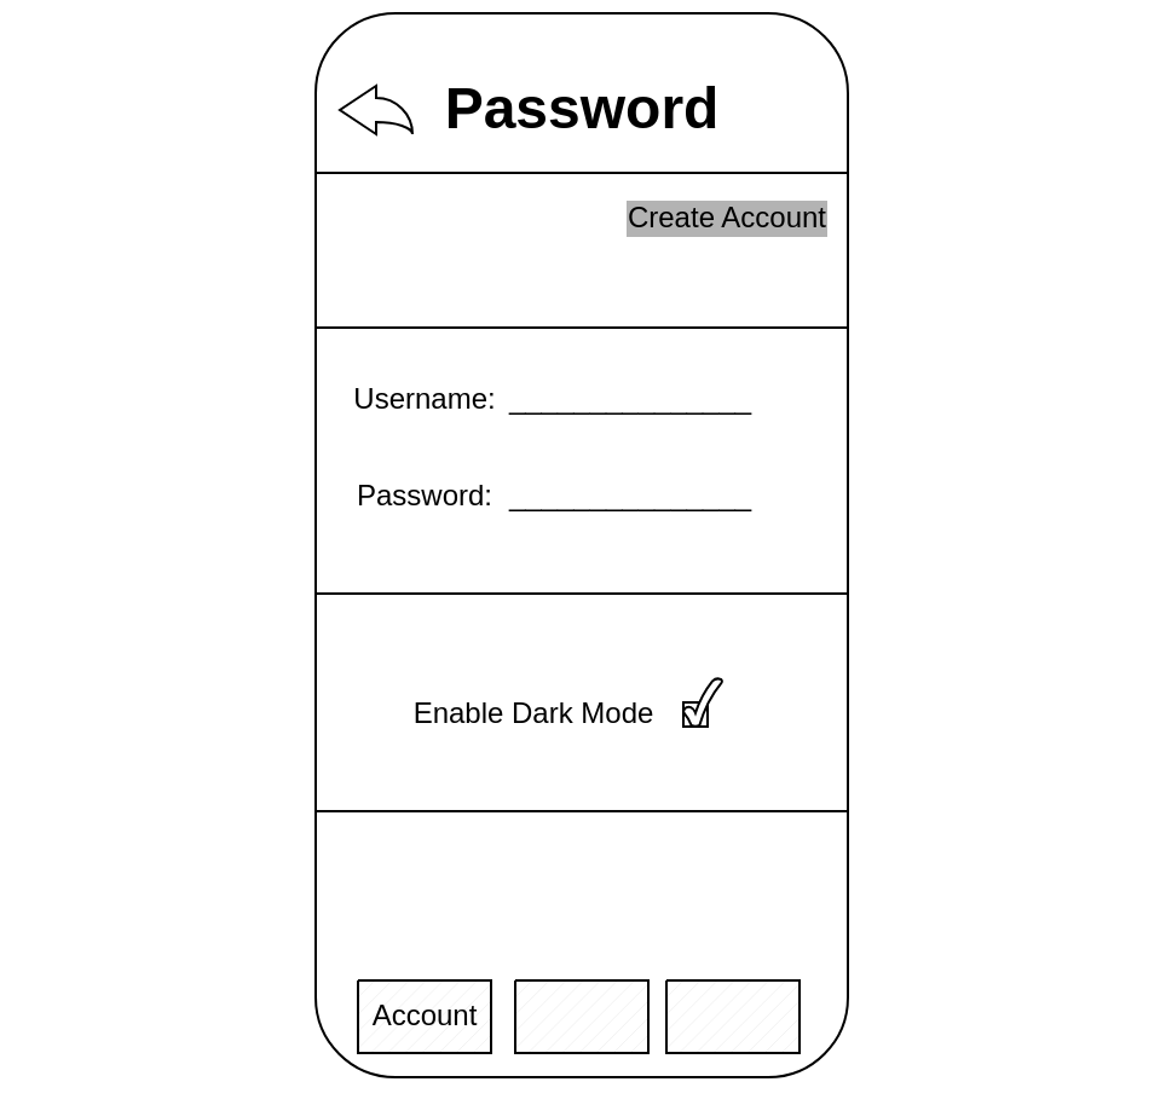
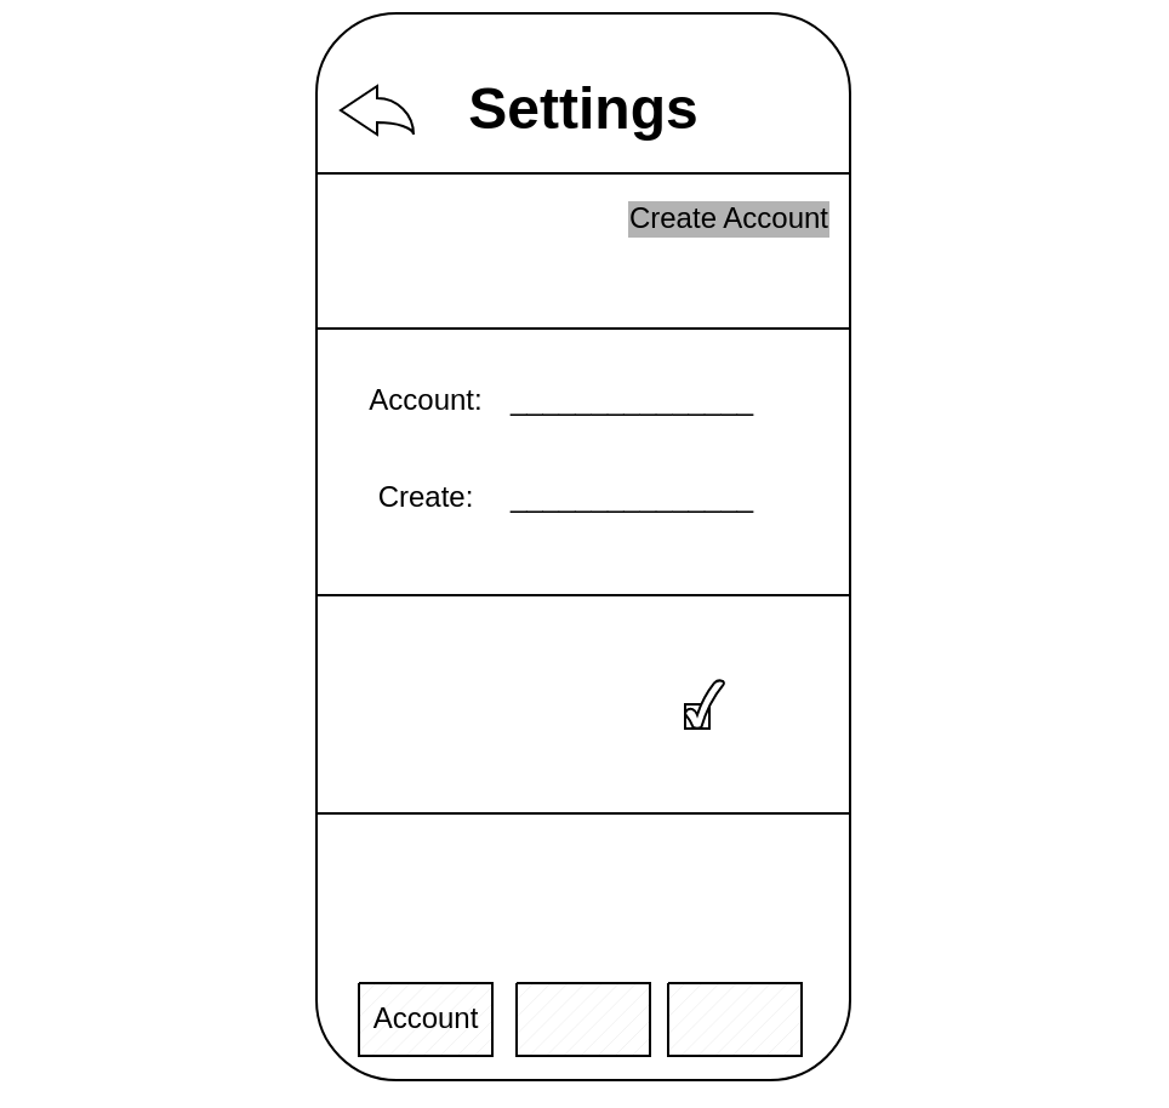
  <mxCell id="0" />
  <mxCell id="1" parent="0" />
  <mxCell id="2" value="" style="rounded=1;whiteSpace=wrap;html=1;fontColor=default;strokeColor=default;fillColor=default;rotation=-90;" vertex="1" parent="1"><mxGeometry x="20" y="115" width="440" height="220" as="geometry" /></mxCell>
  <mxCell id="3" value="" style="endArrow=none;html=1;rounded=0;fontColor=default;strokeColor=default;labelBackgroundColor=default;exitX=0.85;exitY=1;exitDx=0;exitDy=0;exitPerimeter=0;entryX=0.85;entryY=0;entryDx=0;entryDy=0;entryPerimeter=0;" edge="1" parent="1" source="2" target="2"><mxGeometry width="50" height="50" relative="1" as="geometry"><mxPoint x="180" y="95" as="sourcePoint" /><mxPoint x="140" y="71" as="targetPoint" /></mxGeometry></mxCell>
  <mxCell id="4" value="" style="html=1;shadow=0;dashed=0;align=center;verticalAlign=middle;shape=mxgraph.arrows2.jumpInArrow;dy=5;dx=15;arrowHead=42;fontColor=default;strokeColor=default;fillColor=default;rotation=0;flipH=1;" vertex="1" parent="1"><mxGeometry x="140" y="35" width="30" height="20" as="geometry" /></mxCell>
- <mxCell id="5" value="&lt;h1&gt;Password&lt;/h1&gt;" style="text;html=1;resizable=0;autosize=1;align=center;verticalAlign=middle;points=[];fillColor=none;strokeColor=none;rounded=0;fontColor=default;" vertex="1" parent="1"><mxGeometry x="185" y="20" width="110" height="50" as="geometry" /></mxCell>
+ <mxCell id="5" value="&lt;h1&gt;Settings&lt;/h1&gt;" style="text;html=1;resizable=0;autosize=1;align=center;verticalAlign=middle;points=[];fillColor=none;strokeColor=none;rounded=0;fontColor=default;" vertex="1" parent="1"><mxGeometry x="185" y="20" width="110" height="50" as="geometry" /></mxCell>
  <mxCell id="6" value="Create Account" style="text;html=1;resizable=0;autosize=1;align=center;verticalAlign=middle;points=[];fillColor=none;strokeColor=none;rounded=0;fontColor=default;labelBackgroundColor=#B3B3B3;" vertex="1" parent="1"><mxGeometry x="250" y="80" width="100" height="20" as="geometry" /></mxCell>
  <mxCell id="7" value="" style="endArrow=none;html=1;rounded=0;fontColor=default;strokeColor=default;labelBackgroundColor=default;exitX=0.85;exitY=1;exitDx=0;exitDy=0;exitPerimeter=0;entryX=0.85;entryY=0;entryDx=0;entryDy=0;entryPerimeter=0;" edge="1" parent="1"><mxGeometry width="50" height="50" relative="1" as="geometry"><mxPoint x="350" y="135" as="sourcePoint" /><mxPoint x="130" y="135" as="targetPoint" /></mxGeometry></mxCell>
- <mxCell id="8" value="Username:" style="text;html=1;resizable=0;autosize=1;align=center;verticalAlign=middle;points=[];fillColor=none;strokeColor=none;rounded=0;labelBackgroundColor=none;fontColor=default;" vertex="1" parent="1"><mxGeometry x="140" y="155" width="70" height="20" as="geometry" /></mxCell>
- <mxCell id="9" value="Password:" style="text;html=1;resizable=0;autosize=1;align=center;verticalAlign=middle;points=[];fillColor=none;strokeColor=none;rounded=0;labelBackgroundColor=none;fontColor=default;" vertex="1" parent="1"><mxGeometry x="140" y="195" width="70" height="20" as="geometry" /></mxCell>
+ <mxCell id="8" value="Account:" style="text;html=1;resizable=0;autosize=1;align=center;verticalAlign=middle;points=[];fillColor=none;strokeColor=none;rounded=0;labelBackgroundColor=none;fontColor=default;" vertex="1" parent="1"><mxGeometry x="140" y="155" width="70" height="20" as="geometry" /></mxCell>
+ <mxCell id="9" value="Create:" style="text;html=1;resizable=0;autosize=1;align=center;verticalAlign=middle;points=[];fillColor=none;strokeColor=none;rounded=0;labelBackgroundColor=none;fontColor=default;" vertex="1" parent="1"><mxGeometry x="140" y="195" width="70" height="20" as="geometry" /></mxCell>
  <mxCell id="10" value="_______________" style="text;html=1;resizable=0;autosize=1;align=center;verticalAlign=middle;points=[];fillColor=none;strokeColor=none;rounded=0;labelBackgroundColor=none;fontColor=default;" vertex="1" parent="1"><mxGeometry x="200" y="155" width="120" height="20" as="geometry" /></mxCell>
  <mxCell id="11" value="_______________" style="text;html=1;resizable=0;autosize=1;align=center;verticalAlign=middle;points=[];fillColor=none;strokeColor=none;rounded=0;labelBackgroundColor=none;fontColor=default;" vertex="1" parent="1"><mxGeometry x="200" y="195" width="120" height="20" as="geometry" /></mxCell>
  <mxCell id="12" value="" style="endArrow=none;html=1;rounded=0;fontColor=default;strokeColor=default;labelBackgroundColor=default;exitX=0.85;exitY=1;exitDx=0;exitDy=0;exitPerimeter=0;entryX=0.85;entryY=0;entryDx=0;entryDy=0;entryPerimeter=0;" edge="1" parent="1"><mxGeometry width="50" height="50" relative="1" as="geometry"><mxPoint x="350" y="245" as="sourcePoint" /><mxPoint x="130" y="245" as="targetPoint" /></mxGeometry></mxCell>
- <mxCell id="13" value="Enable Dark Mode" style="text;html=1;resizable=0;autosize=1;align=center;verticalAlign=middle;points=[];fillColor=none;strokeColor=none;rounded=0;labelBackgroundColor=none;fontColor=default;" vertex="1" parent="1"><mxGeometry x="165" y="285" width="110" height="20" as="geometry" /></mxCell>
  <mxCell id="14" value="" style="whiteSpace=wrap;html=1;aspect=fixed;labelBackgroundColor=none;fontColor=default;strokeColor=default;fillColor=default;align=center;" vertex="1" parent="1"><mxGeometry x="282" y="290" width="10" height="10" as="geometry" /></mxCell>
  <mxCell id="15" value="" style="verticalLabelPosition=bottom;verticalAlign=top;html=1;shape=mxgraph.basic.tick;labelBackgroundColor=none;fontColor=default;strokeColor=default;fillColor=default;" vertex="1" parent="1"><mxGeometry x="282" y="280" width="16" height="20" as="geometry" /></mxCell>
  <mxCell id="16" value="" style="endArrow=none;html=1;rounded=0;fontColor=default;strokeColor=default;labelBackgroundColor=default;exitX=0.85;exitY=1;exitDx=0;exitDy=0;exitPerimeter=0;entryX=0.85;entryY=0;entryDx=0;entryDy=0;entryPerimeter=0;" edge="1" parent="1"><mxGeometry width="50" height="50" relative="1" as="geometry"><mxPoint x="350" y="335" as="sourcePoint" /><mxPoint x="130" y="335" as="targetPoint" /></mxGeometry></mxCell>
  <mxCell id="17" value="" style="verticalLabelPosition=bottom;verticalAlign=top;html=1;shape=mxgraph.basic.patternFillRect;fillStyle=diag;step=5;fillStrokeWidth=0.2;fillStrokeColor=#dddddd;labelBackgroundColor=none;fontColor=default;strokeColor=default;fillColor=default;" vertex="1" parent="1"><mxGeometry x="147.5" y="405" width="55" height="30" as="geometry" /></mxCell>
  <mxCell id="18" value="" style="verticalLabelPosition=bottom;verticalAlign=top;html=1;shape=mxgraph.basic.patternFillRect;fillStyle=diag;step=5;fillStrokeWidth=0.2;fillStrokeColor=#dddddd;labelBackgroundColor=none;fontColor=default;strokeColor=default;fillColor=default;" vertex="1" parent="1"><mxGeometry x="212.5" y="405" width="55" height="30" as="geometry" /></mxCell>
  <mxCell id="19" value="" style="verticalLabelPosition=bottom;verticalAlign=top;html=1;shape=mxgraph.basic.patternFillRect;fillStyle=diag;step=5;fillStrokeWidth=0.2;fillStrokeColor=#dddddd;labelBackgroundColor=none;fontColor=default;strokeColor=default;fillColor=default;" vertex="1" parent="1"><mxGeometry x="275" y="405" width="55" height="30" as="geometry" /></mxCell>
  <mxCell id="20" value="Account" style="text;html=1;resizable=0;autosize=1;align=center;verticalAlign=middle;points=[];fillColor=none;strokeColor=none;rounded=0;labelBackgroundColor=none;fontColor=default;" vertex="1" parent="1"><mxGeometry x="145" y="410" width="60" height="20" as="geometry" /></mxCell>
